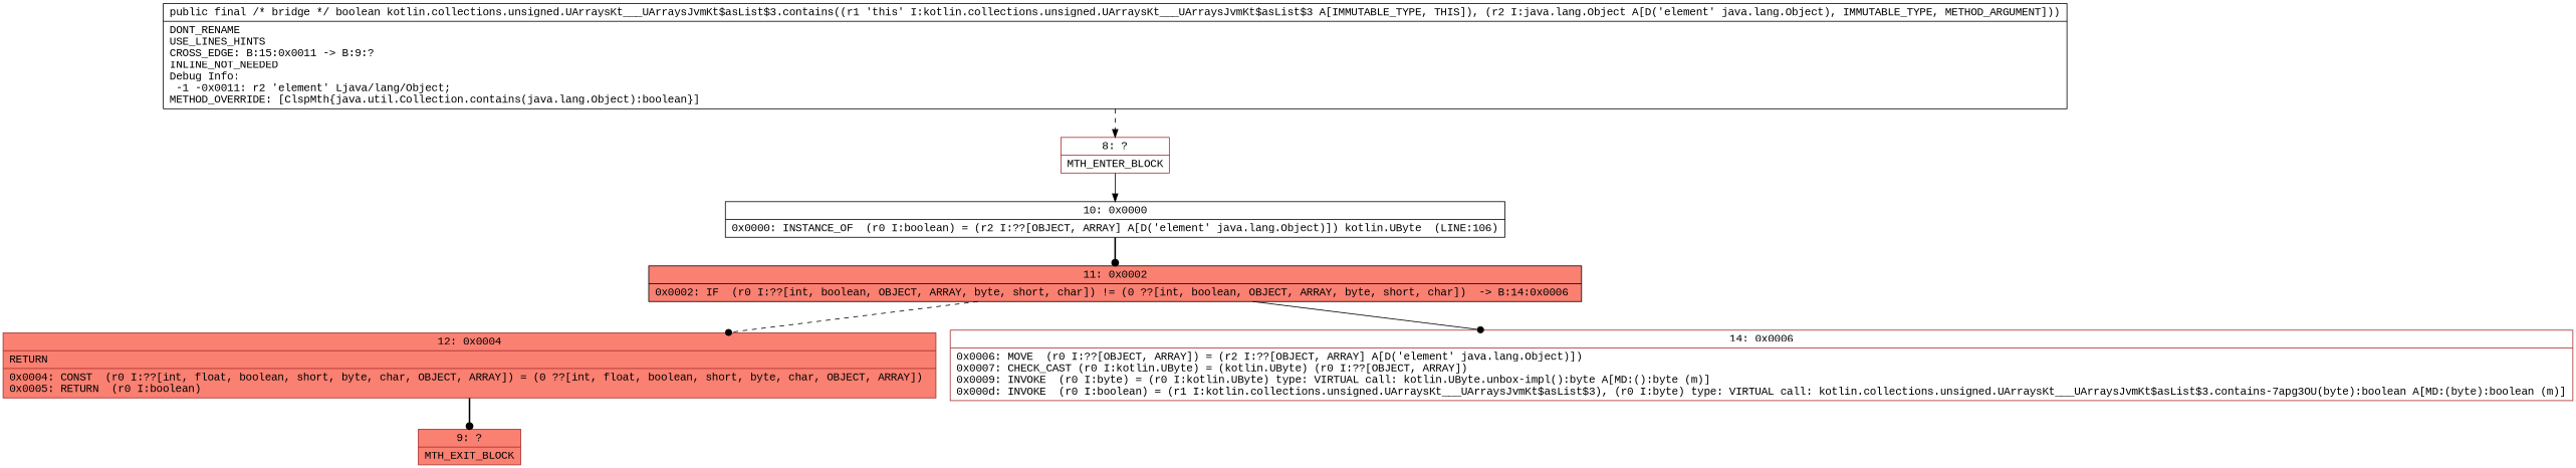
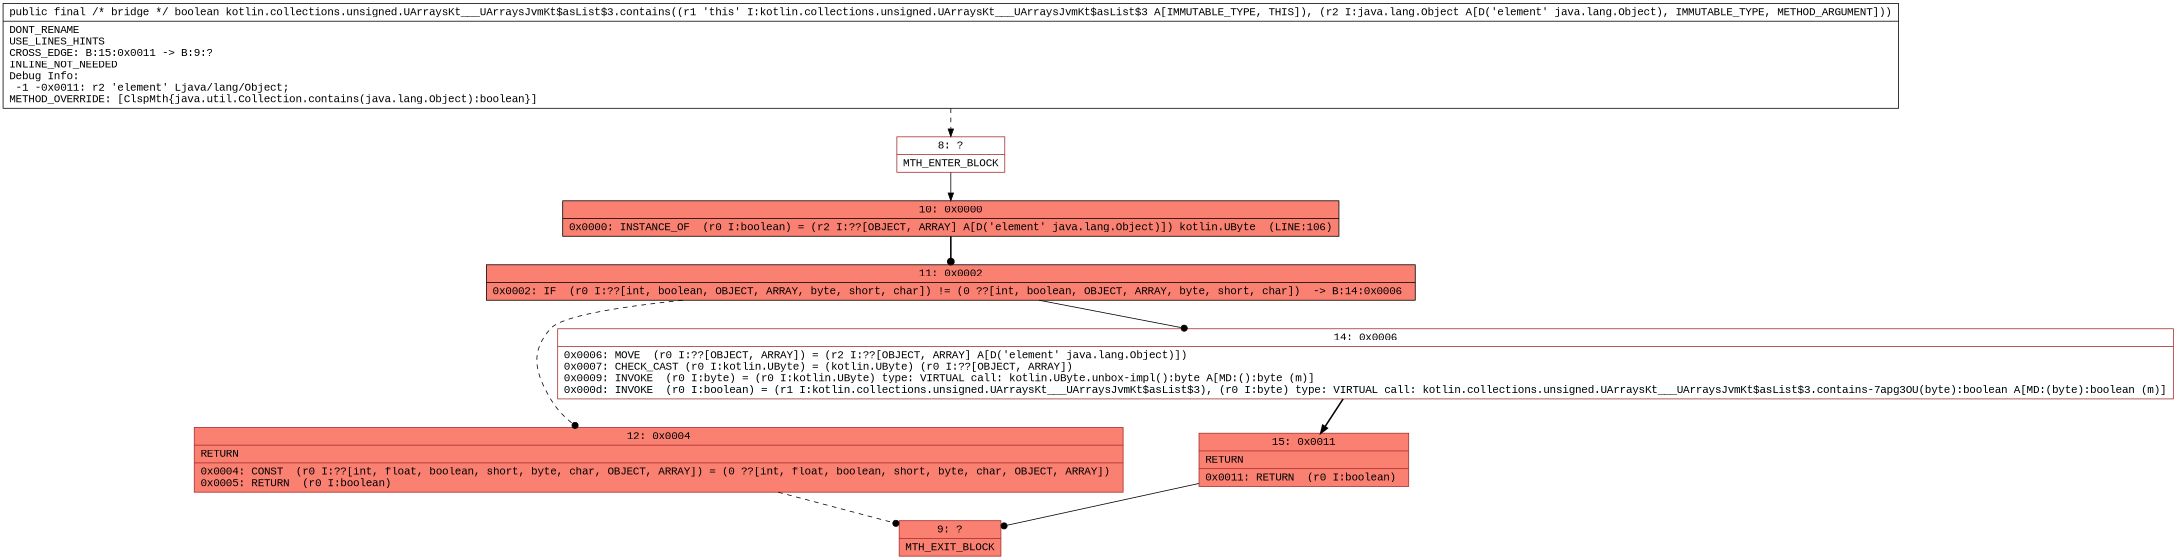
  digraph {
    fontname="Liberation Mono"
    node [color=brown fillcolor=salmon fontname="Liberation Mono" shape=record style=filled]
    edge [arrowhead=dot fontname="Liberation Mono" style=solid]
    n1 [fillcolor=white label="{8\:\ ?|MTH_ENTER_BLOCK\l}"]
-   n2 [color=black fillcolor=white label="{10\:\ 0x0000|0x0000: INSTANCE_OF  (r0 I:boolean) = (r2 I:??[OBJECT, ARRAY] A[D('element' java.lang.Object)]) kotlin.UByte  (LINE:106)\l}"]
+   n2 [color=black label="{10\:\ 0x0000|0x0000: INSTANCE_OF  (r0 I:boolean) = (r2 I:??[OBJECT, ARRAY] A[D('element' java.lang.Object)]) kotlin.UByte  (LINE:106)\l}"]
    n3 [color=black label="{11\:\ 0x0002|0x0002: IF  (r0 I:??[int, boolean, OBJECT, ARRAY, byte, short, char]) != (0 ??[int, boolean, OBJECT, ARRAY, byte, short, char])  \-\> B:14:0x0006 \l}"]
    n4 [label="{12\:\ 0x0004|RETURN\l|0x0004: CONST  (r0 I:??[int, float, boolean, short, byte, char, OBJECT, ARRAY]) = (0 ??[int, float, boolean, short, byte, char, OBJECT, ARRAY]) \l0x0005: RETURN  (r0 I:boolean) \l}"]
    n5 [fillcolor=white label="{14\:\ 0x0006|0x0006: MOVE  (r0 I:??[OBJECT, ARRAY]) = (r2 I:??[OBJECT, ARRAY] A[D('element' java.lang.Object)]) \l0x0007: CHECK_CAST (r0 I:kotlin.UByte) = (kotlin.UByte) (r0 I:??[OBJECT, ARRAY]) \l0x0009: INVOKE  (r0 I:byte) = (r0 I:kotlin.UByte) type: VIRTUAL call: kotlin.UByte.unbox\-impl():byte A[MD:():byte (m)]\l0x000d: INVOKE  (r0 I:boolean) = (r1 I:kotlin.collections.unsigned.UArraysKt___UArraysJvmKt$asList$3), (r0 I:byte) type: VIRTUAL call: kotlin.collections.unsigned.UArraysKt___UArraysJvmKt$asList$3.contains\-7apg3OU(byte):boolean A[MD:(byte):boolean (m)]\l}"]
    n6 [label="{9\:\ ?|MTH_EXIT_BLOCK\l}"]
+   n7 [label="{15\:\ 0x0011|RETURN\l|0x0011: RETURN  (r0 I:boolean) \l}"]
    n8 [color=black fillcolor=white label="{public final \/* bridge *\/ boolean kotlin.collections.unsigned.UArraysKt___UArraysJvmKt$asList$3.contains((r1 'this' I:kotlin.collections.unsigned.UArraysKt___UArraysJvmKt$asList$3 A[IMMUTABLE_TYPE, THIS]), (r2 I:java.lang.Object A[D('element' java.lang.Object), IMMUTABLE_TYPE, METHOD_ARGUMENT]))  | DONT_RENAME\lUSE_LINES_HINTS\lCROSS_EDGE: B:15:0x0011 \-\> B:9:?\lINLINE_NOT_NEEDED\lDebug Info:\l  \-1 \-0x0011: r2 'element' Ljava\/lang\/Object;\lMETHOD_OVERRIDE: [ClspMth\{java.util.Collection.contains(java.lang.Object):boolean\}]\l}"]
    n1 -> n2 [arrowhead=normal]
    n2 -> n3 [style=bold]
    n3 -> n4 [style=dashed]
    n3 -> n5
-   n4 -> n6 [style=bold]
+   n4 -> n6 [style=dashed]
+   n5 -> n7 [arrowhead=normal style=bold]
+   n7 -> n6
    n8 -> n1 [arrowhead=normal style=dashed]
  }
